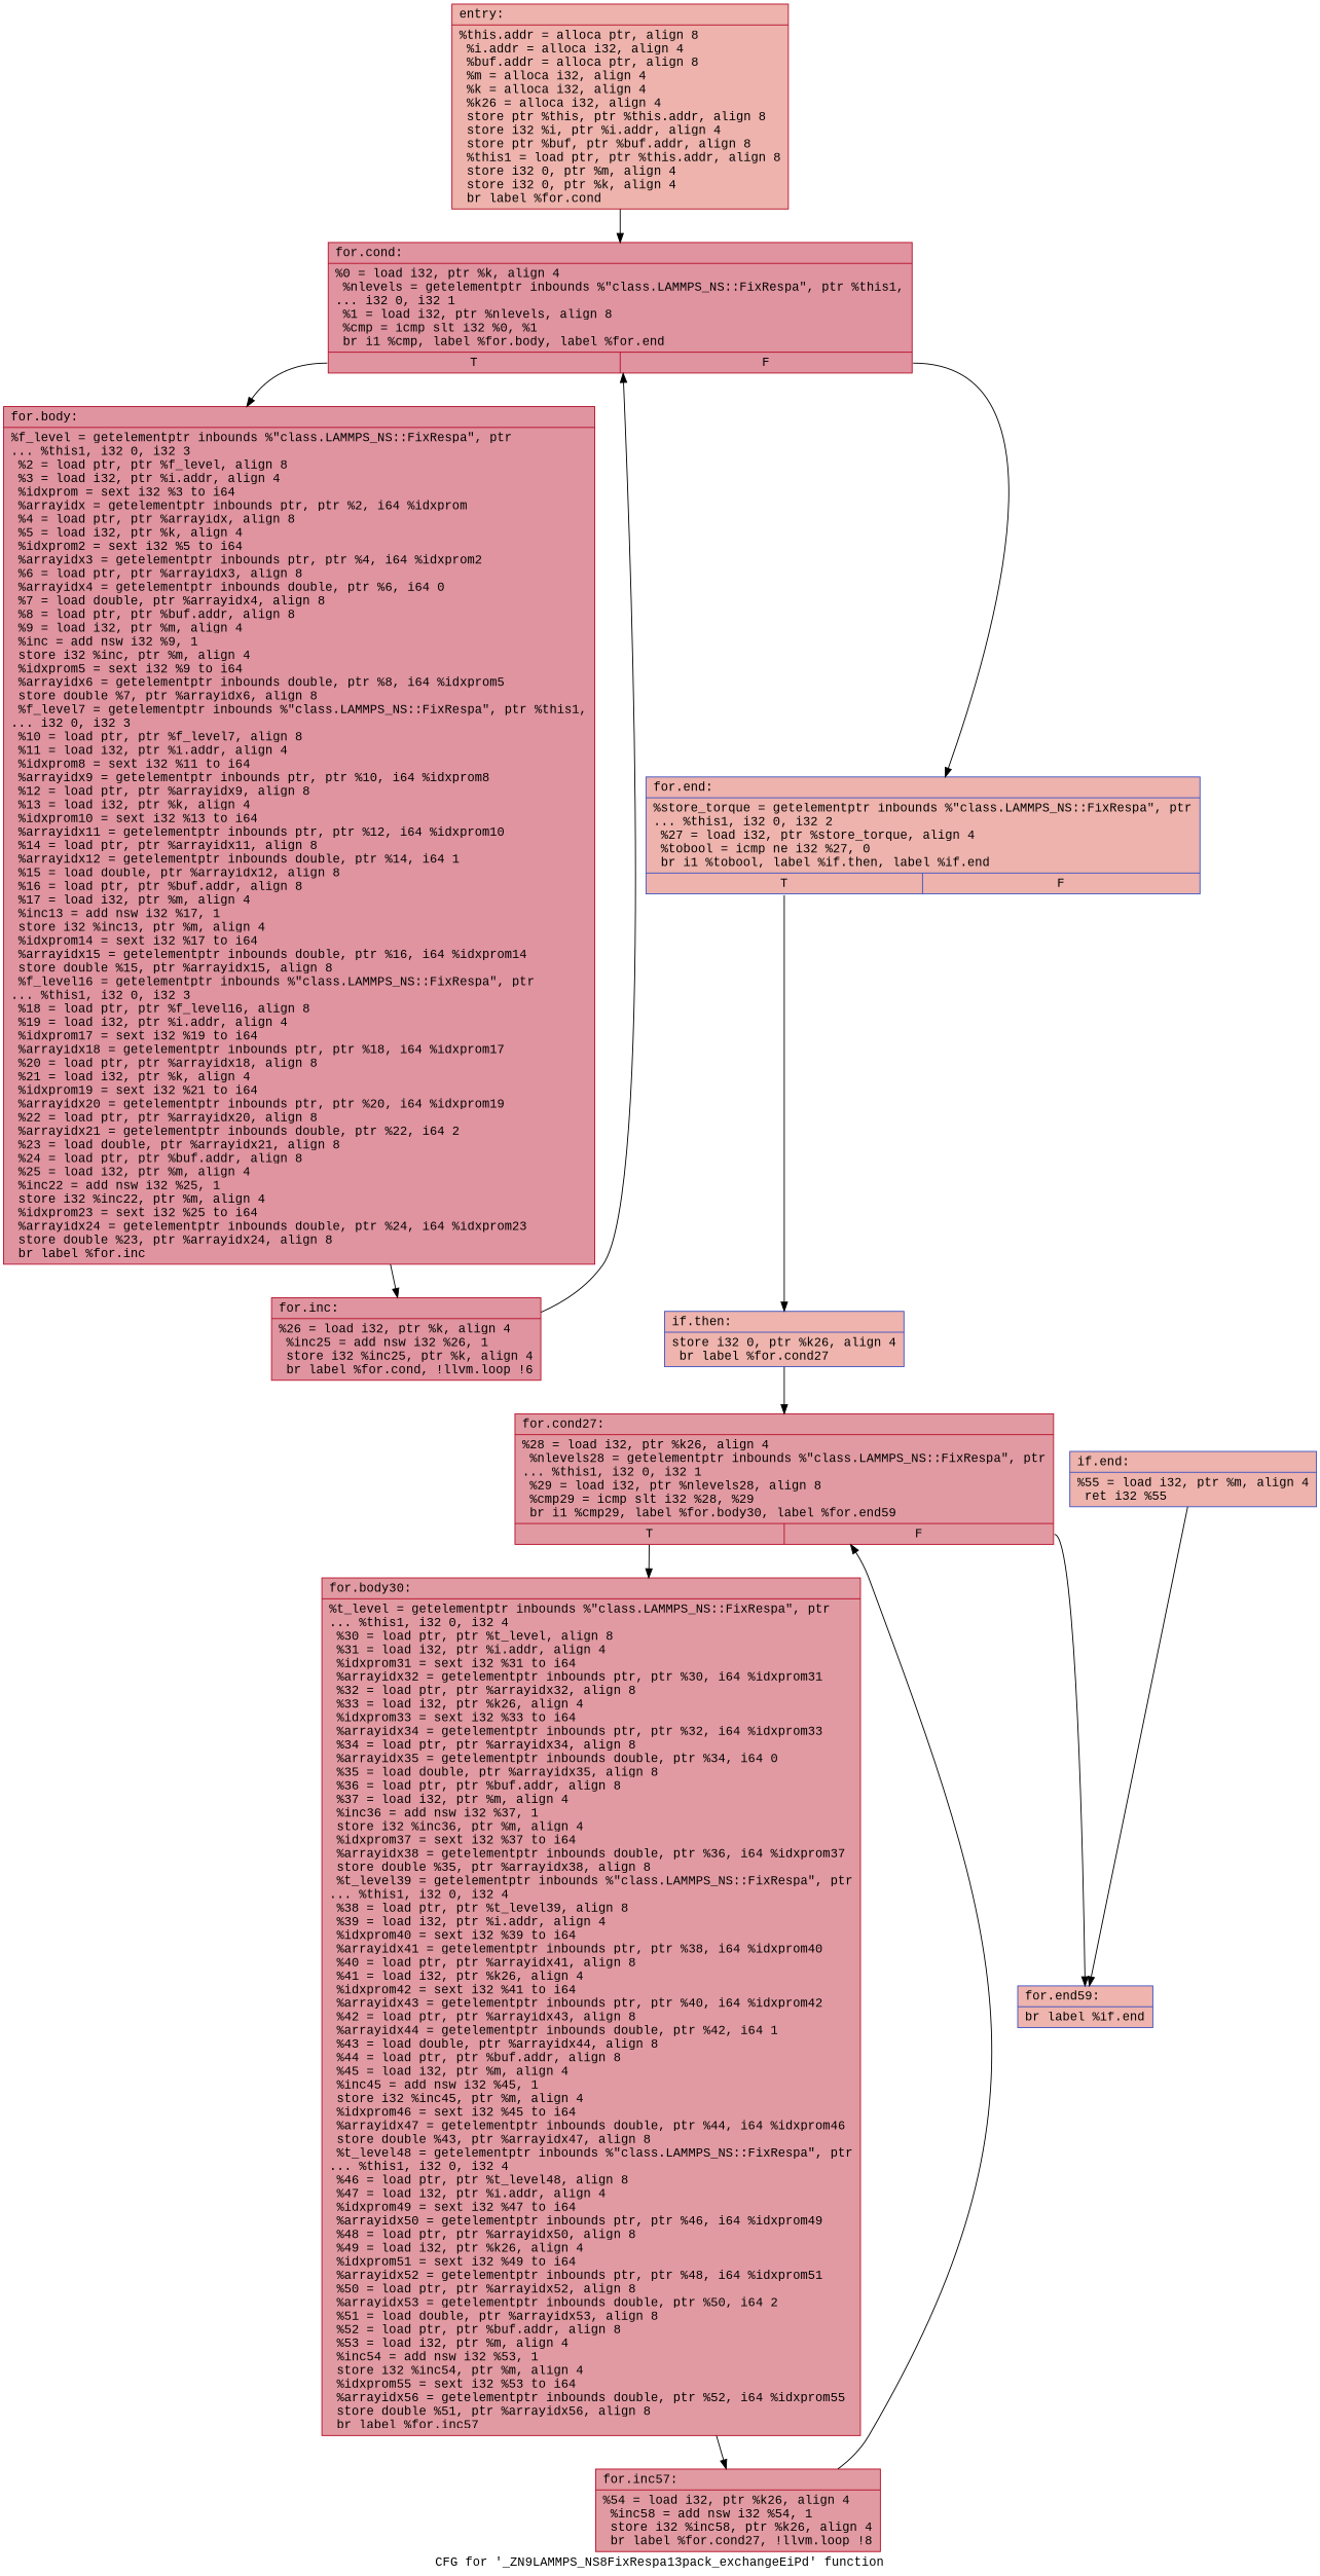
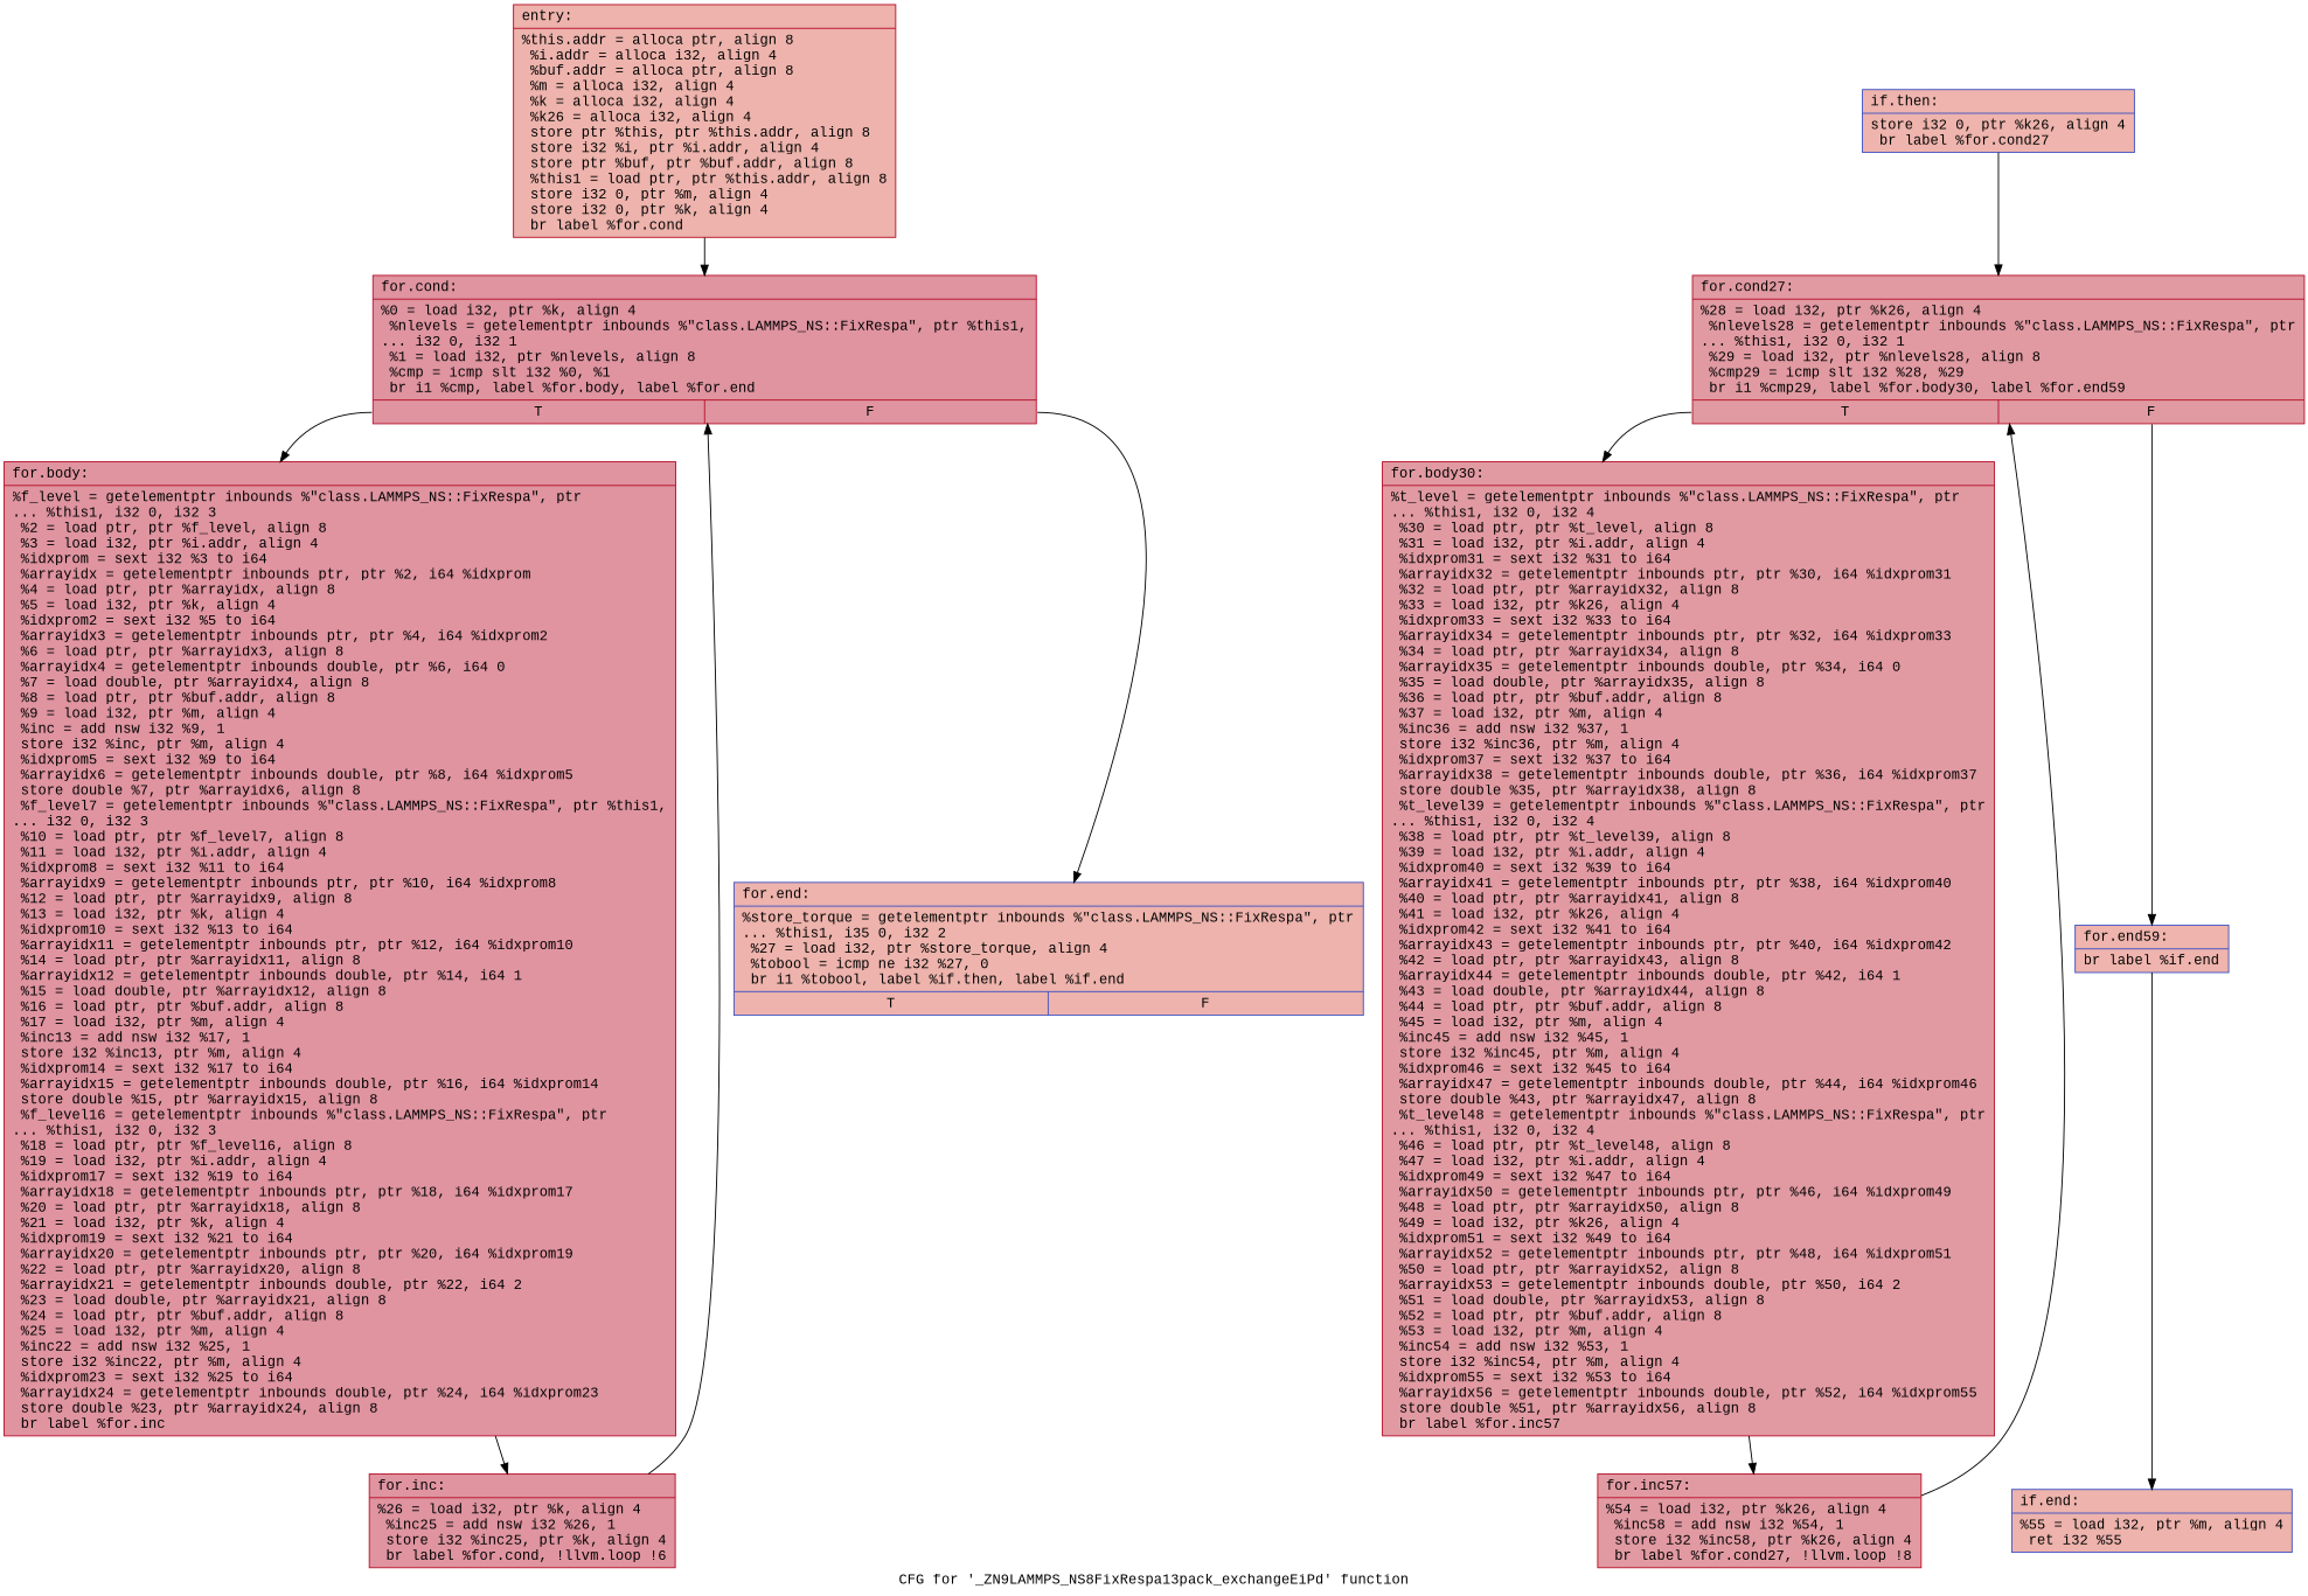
  digraph {
    fontname="Liberation Mono"
    label="CFG for '_ZN9LAMMPS_NS8FixRespa13pack_exchangeEiPd' function"
    node [color="#b70d28ff" fillcolor="#d6524470" fontname="Liberation Mono" shape=record style=filled]
    edge [fontname="Liberation Mono"]
    n1 [label="{entry:\l|  %this.addr = alloca ptr, align 8\l  %i.addr = alloca i32, align 4\l  %buf.addr = alloca ptr, align 8\l  %m = alloca i32, align 4\l  %k = alloca i32, align 4\l  %k26 = alloca i32, align 4\l  store ptr %this, ptr %this.addr, align 8\l  store i32 %i, ptr %i.addr, align 4\l  store ptr %buf, ptr %buf.addr, align 8\l  %this1 = load ptr, ptr %this.addr, align 8\l  store i32 0, ptr %m, align 4\l  store i32 0, ptr %k, align 4\l  br label %for.cond\l}"]
    n2 [fillcolor="#b70d2870" label="{for.cond:\l|  %0 = load i32, ptr %k, align 4\l  %nlevels = getelementptr inbounds %\"class.LAMMPS_NS::FixRespa\", ptr %this1,\l... i32 0, i32 1\l  %1 = load i32, ptr %nlevels, align 8\l  %cmp = icmp slt i32 %0, %1\l  br i1 %cmp, label %for.body, label %for.end\l|{<s0>T|<s1>F}}"]
    n3 [fillcolor="#b70d2870" label="{for.body:\l|  %f_level = getelementptr inbounds %\"class.LAMMPS_NS::FixRespa\", ptr\l... %this1, i32 0, i32 3\l  %2 = load ptr, ptr %f_level, align 8\l  %3 = load i32, ptr %i.addr, align 4\l  %idxprom = sext i32 %3 to i64\l  %arrayidx = getelementptr inbounds ptr, ptr %2, i64 %idxprom\l  %4 = load ptr, ptr %arrayidx, align 8\l  %5 = load i32, ptr %k, align 4\l  %idxprom2 = sext i32 %5 to i64\l  %arrayidx3 = getelementptr inbounds ptr, ptr %4, i64 %idxprom2\l  %6 = load ptr, ptr %arrayidx3, align 8\l  %arrayidx4 = getelementptr inbounds double, ptr %6, i64 0\l  %7 = load double, ptr %arrayidx4, align 8\l  %8 = load ptr, ptr %buf.addr, align 8\l  %9 = load i32, ptr %m, align 4\l  %inc = add nsw i32 %9, 1\l  store i32 %inc, ptr %m, align 4\l  %idxprom5 = sext i32 %9 to i64\l  %arrayidx6 = getelementptr inbounds double, ptr %8, i64 %idxprom5\l  store double %7, ptr %arrayidx6, align 8\l  %f_level7 = getelementptr inbounds %\"class.LAMMPS_NS::FixRespa\", ptr %this1,\l... i32 0, i32 3\l  %10 = load ptr, ptr %f_level7, align 8\l  %11 = load i32, ptr %i.addr, align 4\l  %idxprom8 = sext i32 %11 to i64\l  %arrayidx9 = getelementptr inbounds ptr, ptr %10, i64 %idxprom8\l  %12 = load ptr, ptr %arrayidx9, align 8\l  %13 = load i32, ptr %k, align 4\l  %idxprom10 = sext i32 %13 to i64\l  %arrayidx11 = getelementptr inbounds ptr, ptr %12, i64 %idxprom10\l  %14 = load ptr, ptr %arrayidx11, align 8\l  %arrayidx12 = getelementptr inbounds double, ptr %14, i64 1\l  %15 = load double, ptr %arrayidx12, align 8\l  %16 = load ptr, ptr %buf.addr, align 8\l  %17 = load i32, ptr %m, align 4\l  %inc13 = add nsw i32 %17, 1\l  store i32 %inc13, ptr %m, align 4\l  %idxprom14 = sext i32 %17 to i64\l  %arrayidx15 = getelementptr inbounds double, ptr %16, i64 %idxprom14\l  store double %15, ptr %arrayidx15, align 8\l  %f_level16 = getelementptr inbounds %\"class.LAMMPS_NS::FixRespa\", ptr\l... %this1, i32 0, i32 3\l  %18 = load ptr, ptr %f_level16, align 8\l  %19 = load i32, ptr %i.addr, align 4\l  %idxprom17 = sext i32 %19 to i64\l  %arrayidx18 = getelementptr inbounds ptr, ptr %18, i64 %idxprom17\l  %20 = load ptr, ptr %arrayidx18, align 8\l  %21 = load i32, ptr %k, align 4\l  %idxprom19 = sext i32 %21 to i64\l  %arrayidx20 = getelementptr inbounds ptr, ptr %20, i64 %idxprom19\l  %22 = load ptr, ptr %arrayidx20, align 8\l  %arrayidx21 = getelementptr inbounds double, ptr %22, i64 2\l  %23 = load double, ptr %arrayidx21, align 8\l  %24 = load ptr, ptr %buf.addr, align 8\l  %25 = load i32, ptr %m, align 4\l  %inc22 = add nsw i32 %25, 1\l  store i32 %inc22, ptr %m, align 4\l  %idxprom23 = sext i32 %25 to i64\l  %arrayidx24 = getelementptr inbounds double, ptr %24, i64 %idxprom23\l  store double %23, ptr %arrayidx24, align 8\l  br label %for.inc\l}"]
-   n4 [color="#3d50c3ff" label="{for.end:\l|  %store_torque = getelementptr inbounds %\"class.LAMMPS_NS::FixRespa\", ptr\l... %this1, i32 0, i32 2\l  %27 = load i32, ptr %store_torque, align 4\l  %tobool = icmp ne i32 %27, 0\l  br i1 %tobool, label %if.then, label %if.end\l|{<s0>T|<s1>F}}"]
+   n4 [color="#3d50c3ff" label="{for.end:\l|  %store_torque = getelementptr inbounds %\"class.LAMMPS_NS::FixRespa\", ptr\l... %this1, i35 0, i32 2\l  %27 = load i32, ptr %store_torque, align 4\l  %tobool = icmp ne i32 %27, 0\l  br i1 %tobool, label %if.then, label %if.end\l|{<s0>T|<s1>F}}"]
    n5 [fillcolor="#b70d2870" label="{for.inc:\l|  %26 = load i32, ptr %k, align 4\l  %inc25 = add nsw i32 %26, 1\l  store i32 %inc25, ptr %k, align 4\l  br label %for.cond, !llvm.loop !6\l}"]
    n6 [color="#3d50c3ff" fillcolor="#d8564670" label="{if.then:\l|  store i32 0, ptr %k26, align 4\l  br label %for.cond27\l}"]
    n7 [fillcolor="#bb1b2c70" label="{for.cond27:\l|  %28 = load i32, ptr %k26, align 4\l  %nlevels28 = getelementptr inbounds %\"class.LAMMPS_NS::FixRespa\", ptr\l... %this1, i32 0, i32 1\l  %29 = load i32, ptr %nlevels28, align 8\l  %cmp29 = icmp slt i32 %28, %29\l  br i1 %cmp29, label %for.body30, label %for.end59\l|{<s0>T|<s1>F}}"]
    n8 [color="#3d50c3ff" label="{if.end:\l|  %55 = load i32, ptr %m, align 4\l  ret i32 %55\l}"]
    n9 [fillcolor="#bb1b2c70" label="{for.body30:\l|  %t_level = getelementptr inbounds %\"class.LAMMPS_NS::FixRespa\", ptr\l... %this1, i32 0, i32 4\l  %30 = load ptr, ptr %t_level, align 8\l  %31 = load i32, ptr %i.addr, align 4\l  %idxprom31 = sext i32 %31 to i64\l  %arrayidx32 = getelementptr inbounds ptr, ptr %30, i64 %idxprom31\l  %32 = load ptr, ptr %arrayidx32, align 8\l  %33 = load i32, ptr %k26, align 4\l  %idxprom33 = sext i32 %33 to i64\l  %arrayidx34 = getelementptr inbounds ptr, ptr %32, i64 %idxprom33\l  %34 = load ptr, ptr %arrayidx34, align 8\l  %arrayidx35 = getelementptr inbounds double, ptr %34, i64 0\l  %35 = load double, ptr %arrayidx35, align 8\l  %36 = load ptr, ptr %buf.addr, align 8\l  %37 = load i32, ptr %m, align 4\l  %inc36 = add nsw i32 %37, 1\l  store i32 %inc36, ptr %m, align 4\l  %idxprom37 = sext i32 %37 to i64\l  %arrayidx38 = getelementptr inbounds double, ptr %36, i64 %idxprom37\l  store double %35, ptr %arrayidx38, align 8\l  %t_level39 = getelementptr inbounds %\"class.LAMMPS_NS::FixRespa\", ptr\l... %this1, i32 0, i32 4\l  %38 = load ptr, ptr %t_level39, align 8\l  %39 = load i32, ptr %i.addr, align 4\l  %idxprom40 = sext i32 %39 to i64\l  %arrayidx41 = getelementptr inbounds ptr, ptr %38, i64 %idxprom40\l  %40 = load ptr, ptr %arrayidx41, align 8\l  %41 = load i32, ptr %k26, align 4\l  %idxprom42 = sext i32 %41 to i64\l  %arrayidx43 = getelementptr inbounds ptr, ptr %40, i64 %idxprom42\l  %42 = load ptr, ptr %arrayidx43, align 8\l  %arrayidx44 = getelementptr inbounds double, ptr %42, i64 1\l  %43 = load double, ptr %arrayidx44, align 8\l  %44 = load ptr, ptr %buf.addr, align 8\l  %45 = load i32, ptr %m, align 4\l  %inc45 = add nsw i32 %45, 1\l  store i32 %inc45, ptr %m, align 4\l  %idxprom46 = sext i32 %45 to i64\l  %arrayidx47 = getelementptr inbounds double, ptr %44, i64 %idxprom46\l  store double %43, ptr %arrayidx47, align 8\l  %t_level48 = getelementptr inbounds %\"class.LAMMPS_NS::FixRespa\", ptr\l... %this1, i32 0, i32 4\l  %46 = load ptr, ptr %t_level48, align 8\l  %47 = load i32, ptr %i.addr, align 4\l  %idxprom49 = sext i32 %47 to i64\l  %arrayidx50 = getelementptr inbounds ptr, ptr %46, i64 %idxprom49\l  %48 = load ptr, ptr %arrayidx50, align 8\l  %49 = load i32, ptr %k26, align 4\l  %idxprom51 = sext i32 %49 to i64\l  %arrayidx52 = getelementptr inbounds ptr, ptr %48, i64 %idxprom51\l  %50 = load ptr, ptr %arrayidx52, align 8\l  %arrayidx53 = getelementptr inbounds double, ptr %50, i64 2\l  %51 = load double, ptr %arrayidx53, align 8\l  %52 = load ptr, ptr %buf.addr, align 8\l  %53 = load i32, ptr %m, align 4\l  %inc54 = add nsw i32 %53, 1\l  store i32 %inc54, ptr %m, align 4\l  %idxprom55 = sext i32 %53 to i64\l  %arrayidx56 = getelementptr inbounds double, ptr %52, i64 %idxprom55\l  store double %51, ptr %arrayidx56, align 8\l  br label %for.inc57\l}"]
    n10 [color="#3d50c3ff" fillcolor="#d8564670" label="{for.end59:\l|  br label %if.end\l}"]
    n11 [fillcolor="#bb1b2c70" label="{for.inc57:\l|  %54 = load i32, ptr %k26, align 4\l  %inc58 = add nsw i32 %54, 1\l  store i32 %inc58, ptr %k26, align 4\l  br label %for.cond27, !llvm.loop !8\l}"]
    n1 -> n2
    n2 -> n3 [tailport=s0]
    n2 -> n4 [tailport=s1]
    n3 -> n5
-   n4 -> n6 [tailport=s0]
    n5 -> n2
    n6 -> n7
    n7 -> n9 [tailport=s0]
    n7 -> n10 [tailport=s1]
    n9 -> n11
-   n8 -> n10
+   n10 -> n8
    n11 -> n7
  }
